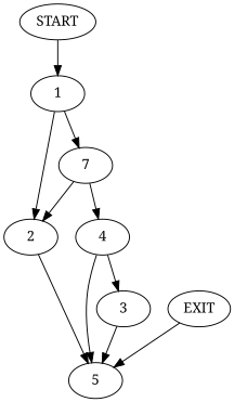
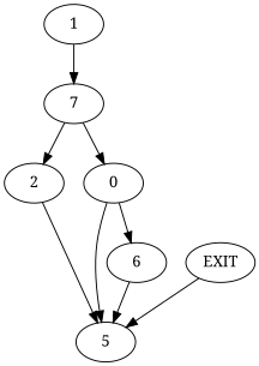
  digraph {
    fontname="Noto Serif"
    node [fontname="Noto Serif"]
    edge [fontname="Noto Serif"]
-   n1 [label=START]
    1
    2
    n4 [label=7]
    n5 [label=EXIT]
    5
-   4
-   6 [label=3]
-   n1 -> 1
-   1 -> 2
+   4 [label=0]
+   6
    1 -> n4
    2 -> 5
    n4 -> 2
    n4 -> 4
    n5 -> 5
    4 -> 5
    4 -> 6
    6 -> 5
  }
